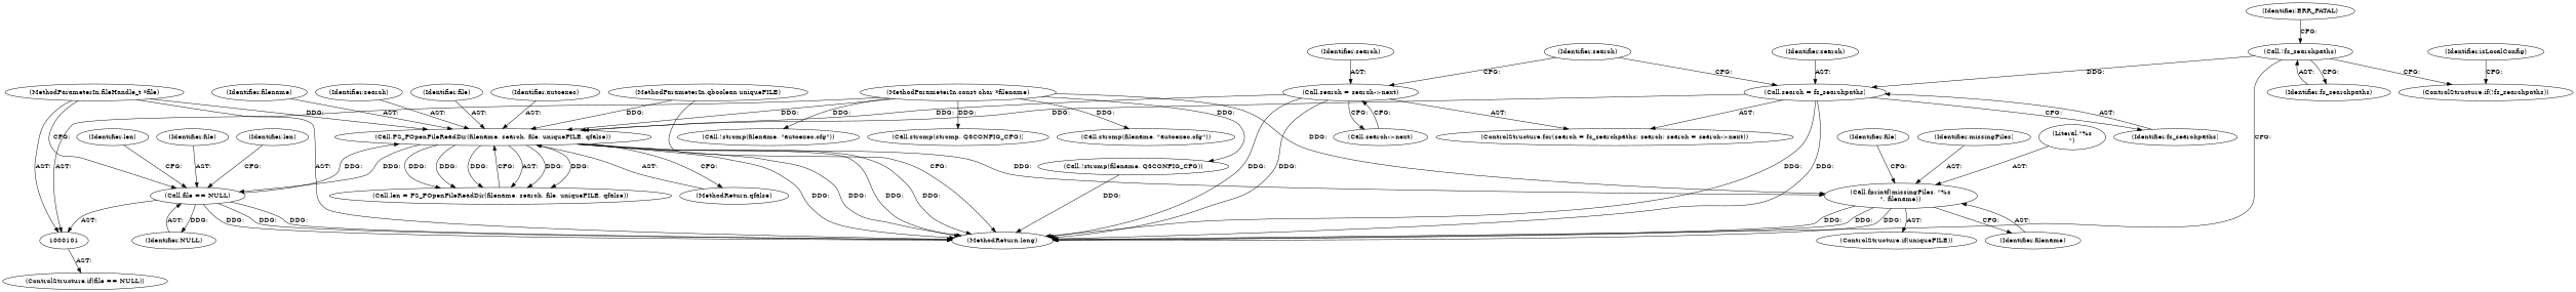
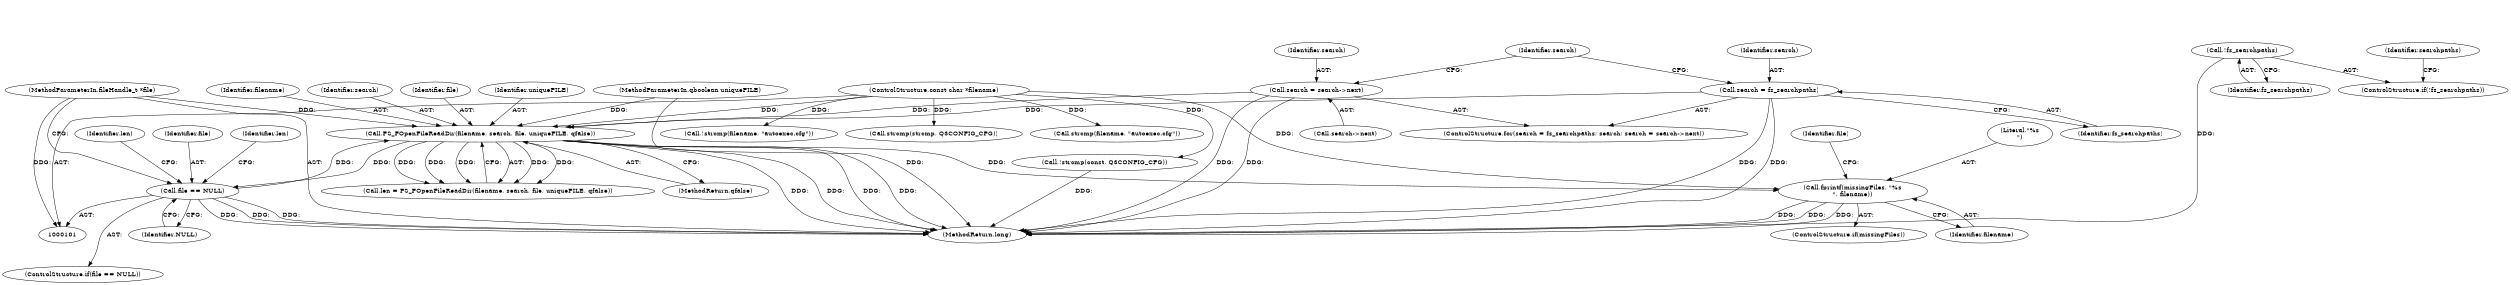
  digraph {
    n1 [label="(Call,fprintf(missingFiles, \"%s\n\", filename))"]
    n2 [label="(Identifier,filename)"]
-   n3 [label="(ControlStructure,if(uniqueFILE))"]
+   n3 [label="(ControlStructure,if(missingFiles))"]
    n4 [label="(MethodReturn,long)"]
    n5 [label="(Call,FS_FOpenFileReadDir(filename, search, file, uniqueFILE, qfalse))"]
    n6 [label="(Call,file == NULL)"]
    n7 [label="(MethodReturn,qfalse)"]
    n8 [label="(Call,len = FS_FOpenFileReadDir(filename, search, file, uniqueFILE, qfalse))"]
    1000101
    n10 [label="(Identifier,NULL)"]
    n11 [label="(ControlStructure,if(file == NULL))"]
-   n12 [label="(MethodParameterIn,const char *filename)"]
+   n12 [label="(ControlStructure,const char *filename)"]
    n13 [label="(Call,strcmp(filename, \"autoexec.cfg\"))"]
-   n14 [label="(Call,!strcmp(filename, Q3CONFIG_CFG))"]
+   n14 [label="(Call,!strcmp(const, Q3CONFIG_CFG))"]
    n15 [label="(Call,!strcmp(filename, \"autoexec.cfg\"))"]
    n16 [label="(Call,strcmp(strcmp, Q3CONFIG_CFG))"]
    n17 [label="(Call,search = search->next)"]
    n18 [label="(Call,search->next)"]
    n19 [label="(ControlStructure,for(search = fs_searchpaths; search; search = search->next))"]
    n20 [label="(Call,search = fs_searchpaths)"]
    n21 [label="(Identifier,fs_searchpaths)"]
    n22 [label="(Call,!fs_searchpaths)"]
    n23 [label="(ControlStructure,if(!fs_searchpaths))"]
    n24 [label="(Identifier,fs_searchpaths)"]
    n25 [label="(MethodParameterIn,fileHandle_t *file)"]
    n26 [label="(MethodParameterIn,qboolean uniqueFILE)"]
    n27 [label="(Identifier,file)"]
    n28 [label="(Identifier,search)"]
    n29 [label="(Identifier,len)"]
    n30 [label="(Identifier,search)"]
    n31 [label="(Identifier,file)"]
-   n32 [label="(Identifier,ERR_FATAL)"]
    n33 [label="(Identifier,len)"]
    n34 [label="(Literal,\"%s\n\")"]
    n35 [label="(Identifier,file)"]
-   n36 [label="(Identifier,missingFiles)"]
-   n37 [label="(Identifier,autoexec)"]
-   n38 [label="(Identifier,isLocalConfig)"]
+   n37 [label="(Identifier,uniqueFILE)"]
+   n38 [label="(Identifier,searchpaths)"]
    n39 [label="(Identifier,search)"]
    n40 [label="(Identifier,search)"]
    n41 [label="(Identifier,filename)"]
    n1 -> n2 [label="CFG: "]
    n1 -> n3 [label="AST: "]
    n1 -> n4 [label="DDG: "]
    n1 -> n4 [label="DDG: "]
    n1 -> n4 [label="DDG: "]
    n2 -> n1 [label="AST: "]
    n5 -> n1 [label="DDG: "]
    n5 -> n4 [label="DDG: "]
    n5 -> n4 [label="DDG: "]
    n5 -> n4 [label="DDG: "]
    n5 -> n4 [label="DDG: "]
    n5 -> n6 [label="DDG: "]
    n5 -> n7 [label="CFG: "]
    n5 -> n8 [label="AST: "]
    n5 -> n8 [label="DDG: "]
    n5 -> n8 [label="DDG: "]
    n5 -> n8 [label="DDG: "]
    n5 -> n8 [label="DDG: "]
    n5 -> n8 [label="DDG: "]
    n6 -> n4 [label="DDG: "]
    n6 -> n4 [label="DDG: "]
    n6 -> n4 [label="DDG: "]
    n6 -> n5 [label="DDG: "]
    n6 -> 1000101 [label="AST: "]
-   n6 -> n10 [label="DDG: "]
-   1000101 -> n11 [label="AST: "]
+   n6 -> n10 [label="CFG: "]
+   n6 -> n11 [label="AST: "]
    n7 -> n5 [label="AST: "]
    n8 -> n5 [label="CFG: "]
-   n10 -> n6 [label="AST: "]
+   n10 -> n6 [label="CFG: "]
    n12 -> n1 [label="DDG: "]
    n12 -> n5 [label="DDG: "]
    n12 -> 1000101 [label="AST: "]
    n12 -> n13 [label="DDG: "]
    n12 -> n14 [label="DDG: "]
    n12 -> n15 [label="DDG: "]
    n12 -> n16 [label="DDG: "]
    n14 -> n4 [label="DDG: "]
    n17 -> n4 [label="DDG: "]
    n17 -> n4 [label="DDG: "]
    n17 -> n5 [label="DDG: "]
-   n17 -> n18 [label="CFG: "]
    n17 -> n19 [label="AST: "]
-   n18 -> n17 [label="CFG: "]
+   n18 -> n17 [label="AST: "]
    n20 -> n4 [label="DDG: "]
    n20 -> n4 [label="DDG: "]
    n20 -> n5 [label="DDG: "]
    n20 -> n19 [label="AST: "]
    n20 -> n21 [label="CFG: "]
    n21 -> n20 [label="AST: "]
-   n22 -> n4 [label="CFG: "]
-   n22 -> n20 [label="DDG: "]
-   n22 -> n23 [label="CFG: "]
+   n22 -> n4 [label="DDG: "]
+   n22 -> n23 [label="AST: "]
    n22 -> n24 [label="CFG: "]
    n24 -> n22 [label="AST: "]
    n25 -> n4 [label="AST: "]
    n25 -> n5 [label="DDG: "]
    n25 -> n6 [label="CFG: "]
-   n25 -> 1000101 [label="AST: "]
-   n26 -> n4 [label="CFG: "]
+   n25 -> 1000101 [label="DDG: "]
+   n26 -> n4 [label="DDG: "]
    n26 -> n5 [label="DDG: "]
    n27 -> n6 [label="AST: "]
    n28 -> n20 [label="AST: "]
    n29 -> n6 [label="CFG: "]
    n30 -> n5 [label="AST: "]
    n31 -> n5 [label="AST: "]
-   n32 -> n22 [label="CFG: "]
    n33 -> n6 [label="CFG: "]
    n34 -> n1 [label="AST: "]
    n35 -> n1 [label="CFG: "]
-   n36 -> n1 [label="AST: "]
    n37 -> n5 [label="AST: "]
    n38 -> n23 [label="CFG: "]
    n39 -> n17 [label="AST: "]
    n40 -> n17 [label="CFG: "]
    n40 -> n20 [label="CFG: "]
    n41 -> n5 [label="AST: "]
  }
